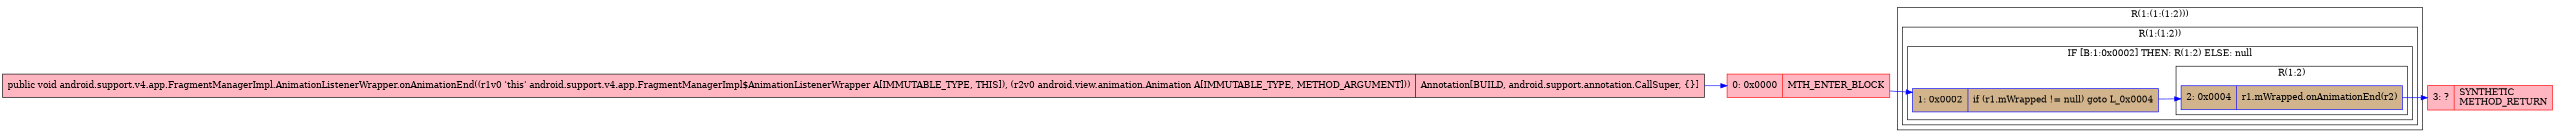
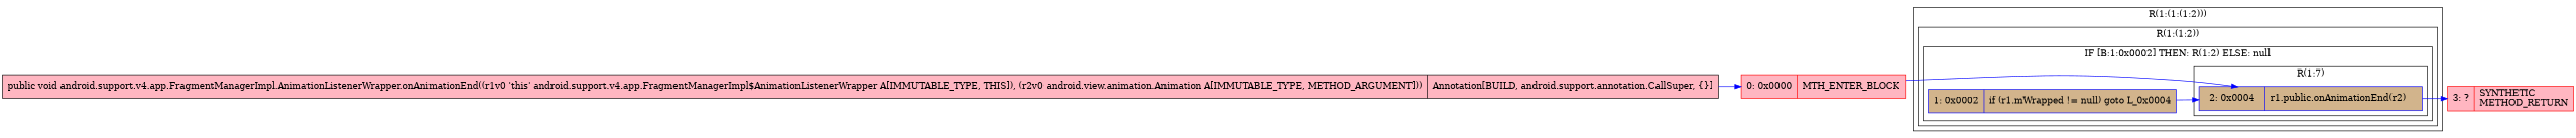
  digraph {
    rankdir=LR
    node [color=blue fillcolor=lightpink shape=record style=filled]
    edge [color=blue]
-   n1 [fillcolor=tan label="{2\:\ 0x0004|r1.mWrapped.onAnimationEnd(r2)\l}"]
+   n1 [fillcolor=tan label="{2\:\ 0x0004|r1.public.onAnimationEnd(r2)\l}"]
    n2 [fillcolor=tan label="{1\:\ 0x0002|if (r1.mWrapped != null) goto L_0x0004\l}"]
    n3 [color=red label="{3\:\ ?|SYNTHETIC\lMETHOD_RETURN\l}"]
    n4 [color=red label="{0\:\ 0x0000|MTH_ENTER_BLOCK\l}"]
    n5 [label="{public void android.support.v4.app.FragmentManagerImpl.AnimationListenerWrapper.onAnimationEnd((r1v0 'this' android.support.v4.app.FragmentManagerImpl$AnimationListenerWrapper A[IMMUTABLE_TYPE, THIS]), (r2v0 android.view.animation.Animation A[IMMUTABLE_TYPE, METHOD_ARGUMENT]))  | Annotation[BUILD, android.support.annotation.CallSuper, \{\}]\l}" color=""]
    subgraph cluster_1 {
      label="R(1:(1:(1:2)))"
      subgraph cluster_2 {
        label="R(1:(1:2))"
        subgraph cluster_3 {
          label="IF [B:1:0x0002] THEN: R(1:2) ELSE: null"
          n2
          subgraph cluster_4 {
-           label="R(1:2)"
+           label="R(1:7)"
            n1
          }
        }
      }
    }
    n1 -> n3
    n2 -> n1
-   n4 -> n2
+   n4 -> n1
    n5 -> n4
  }
